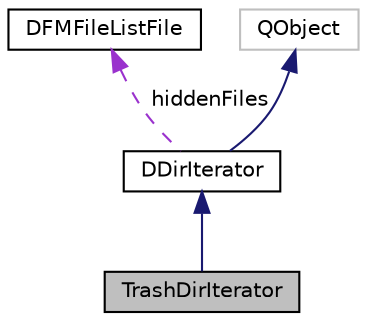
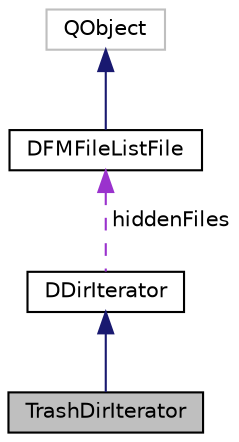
  digraph {
    node [color=black fillcolor=white fontname=Helvetica fontsize=10 shape=record style=filled]
    edge [color=midnightblue dir=back fontname=Helvetica fontsize=10 labelfontname=Helvetica labelfontsize=10 style=solid]
    n1 [fillcolor=grey75 fontcolor=black height=0.2 label=TrashDirIterator width=0.4]
    n2 [height=0.2 label=DDirIterator width=0.4]
    n3 [height=0.2 label=DFMFileListFile width=0.4]
    n4 [color=grey75 height=0.2 label=QObject width=0.4]
    n2 -> n1
    n3 -> n2 [color=darkorchid3 label=" hiddenFiles" style=dashed]
-   n4 -> n2
+   n4 -> n3
  }
